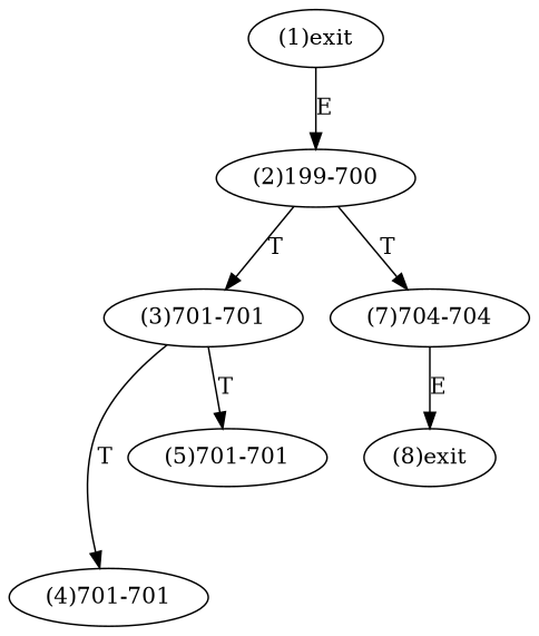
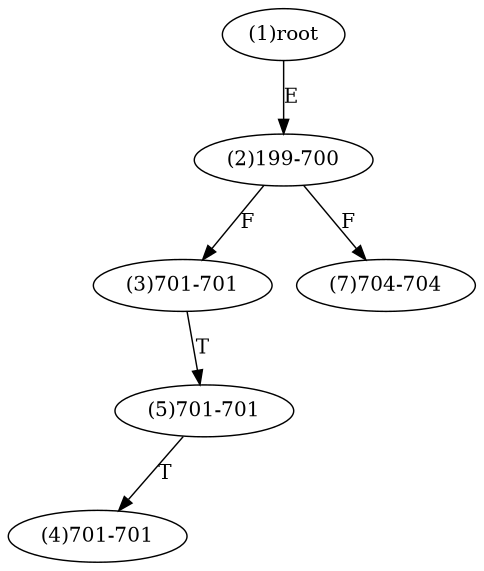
  digraph {
-   n1 [label="(1)exit"]
+   n1 [label="(1)root"]
    n2 [label="(2)199-700"]
    n3 [label="(3)701-701"]
    n4 [label="(7)704-704"]
    n5 [label="(4)701-701"]
    n6 [label="(5)701-701"]
-   n7 [label="(8)exit"]
    n1 -> n2 [label=E]
-   n2 -> n3 [label=T]
-   n2 -> n4 [label=T]
-   n3 -> n5 [label=T]
+   n2 -> n3 [label=F]
+   n2 -> n4 [label=F]
+   n6 -> n5 [label=T]
    n3 -> n6 [label=T]
-   n4 -> n7 [label=E]
  }
